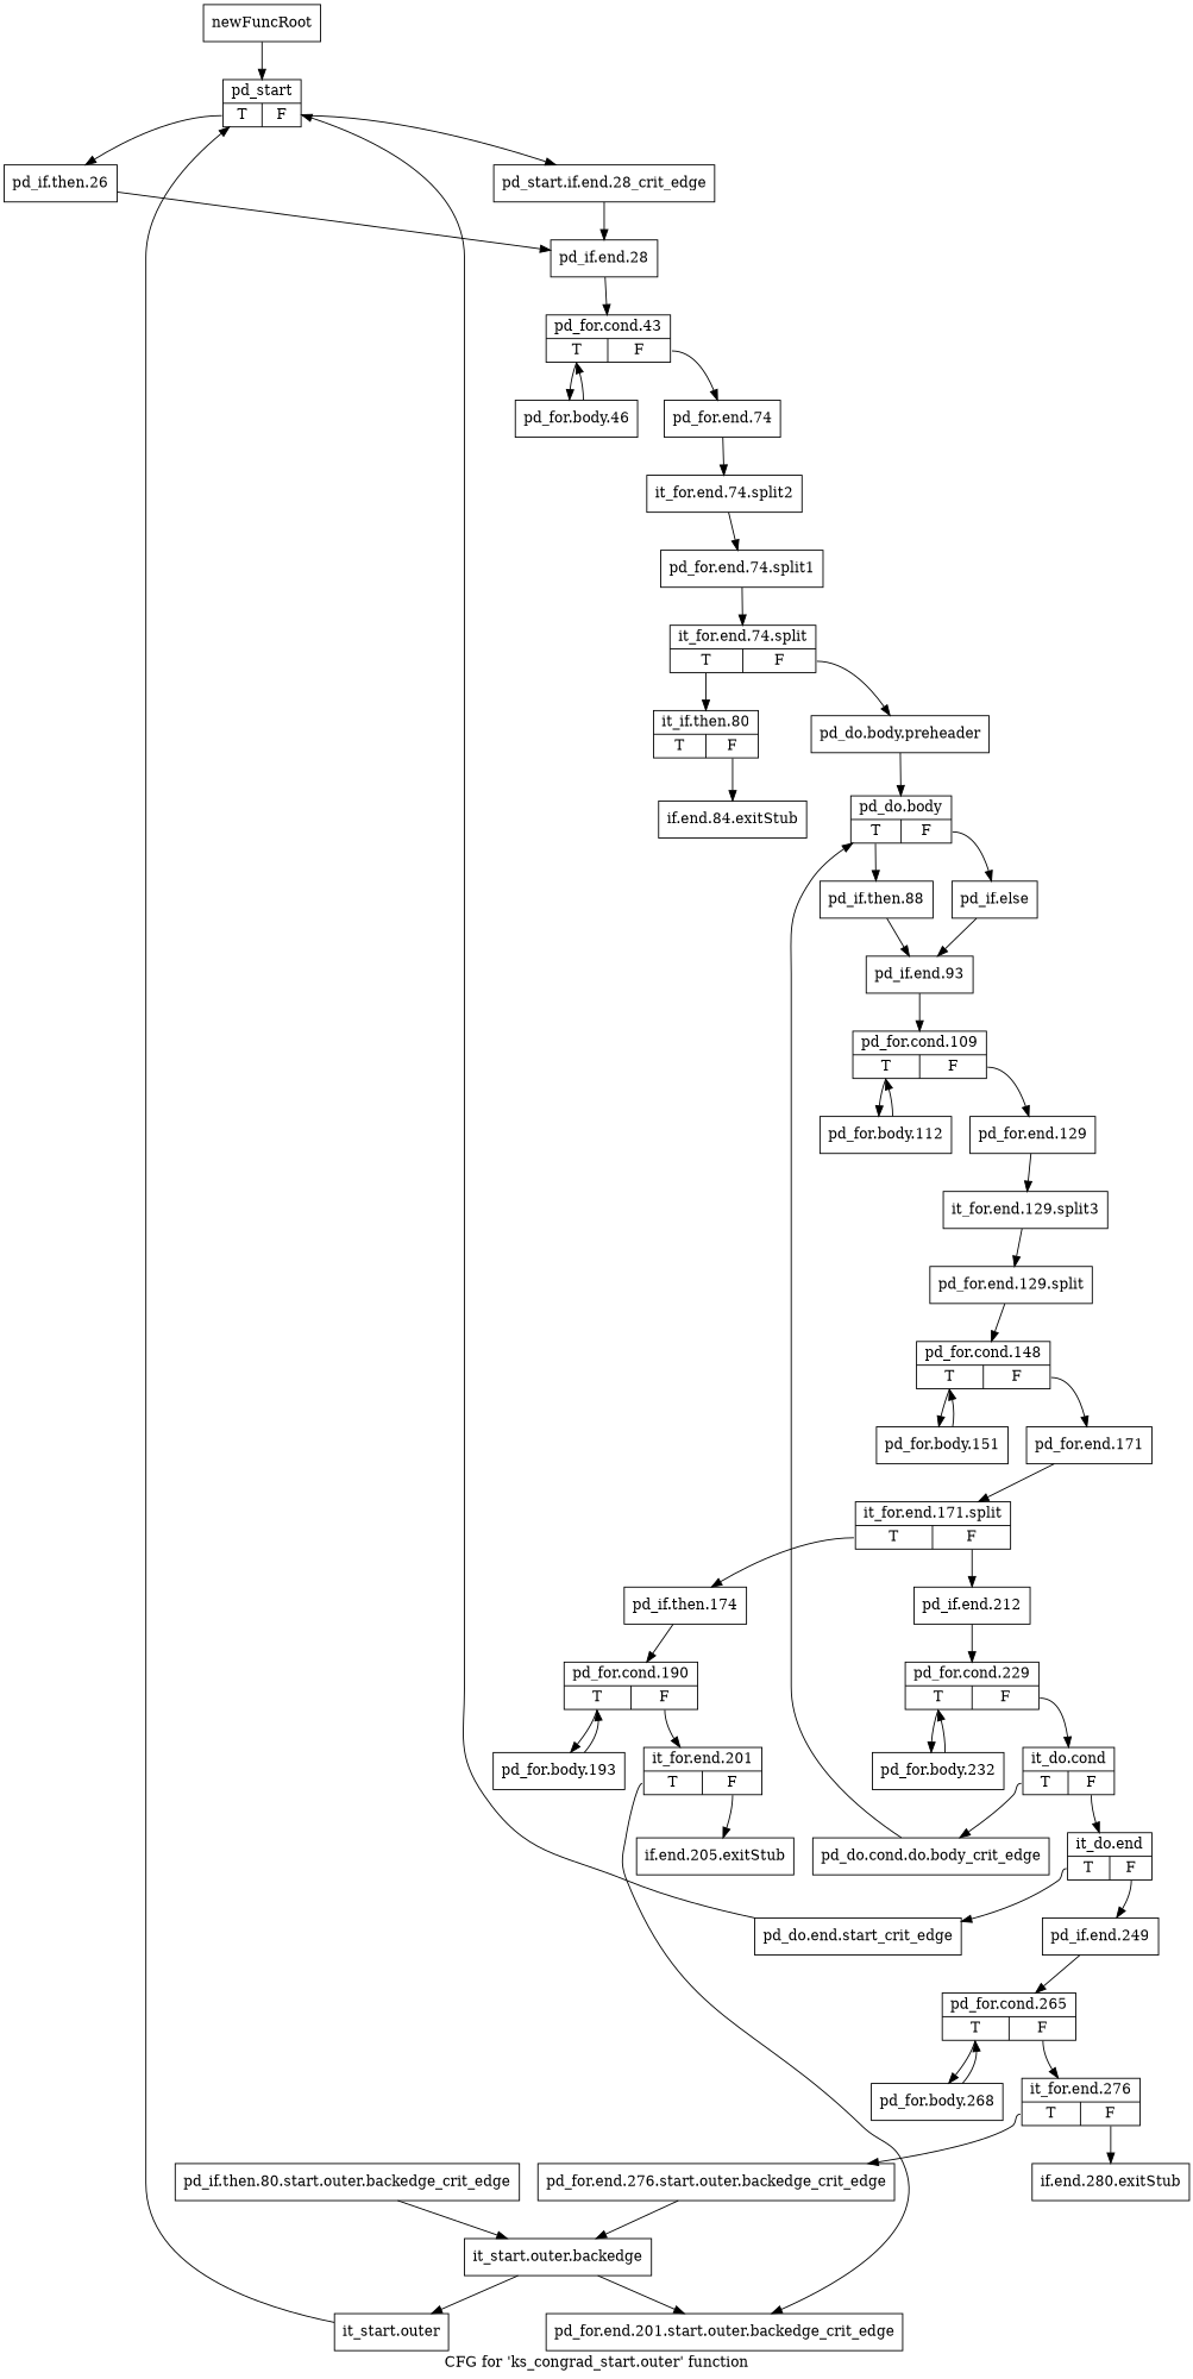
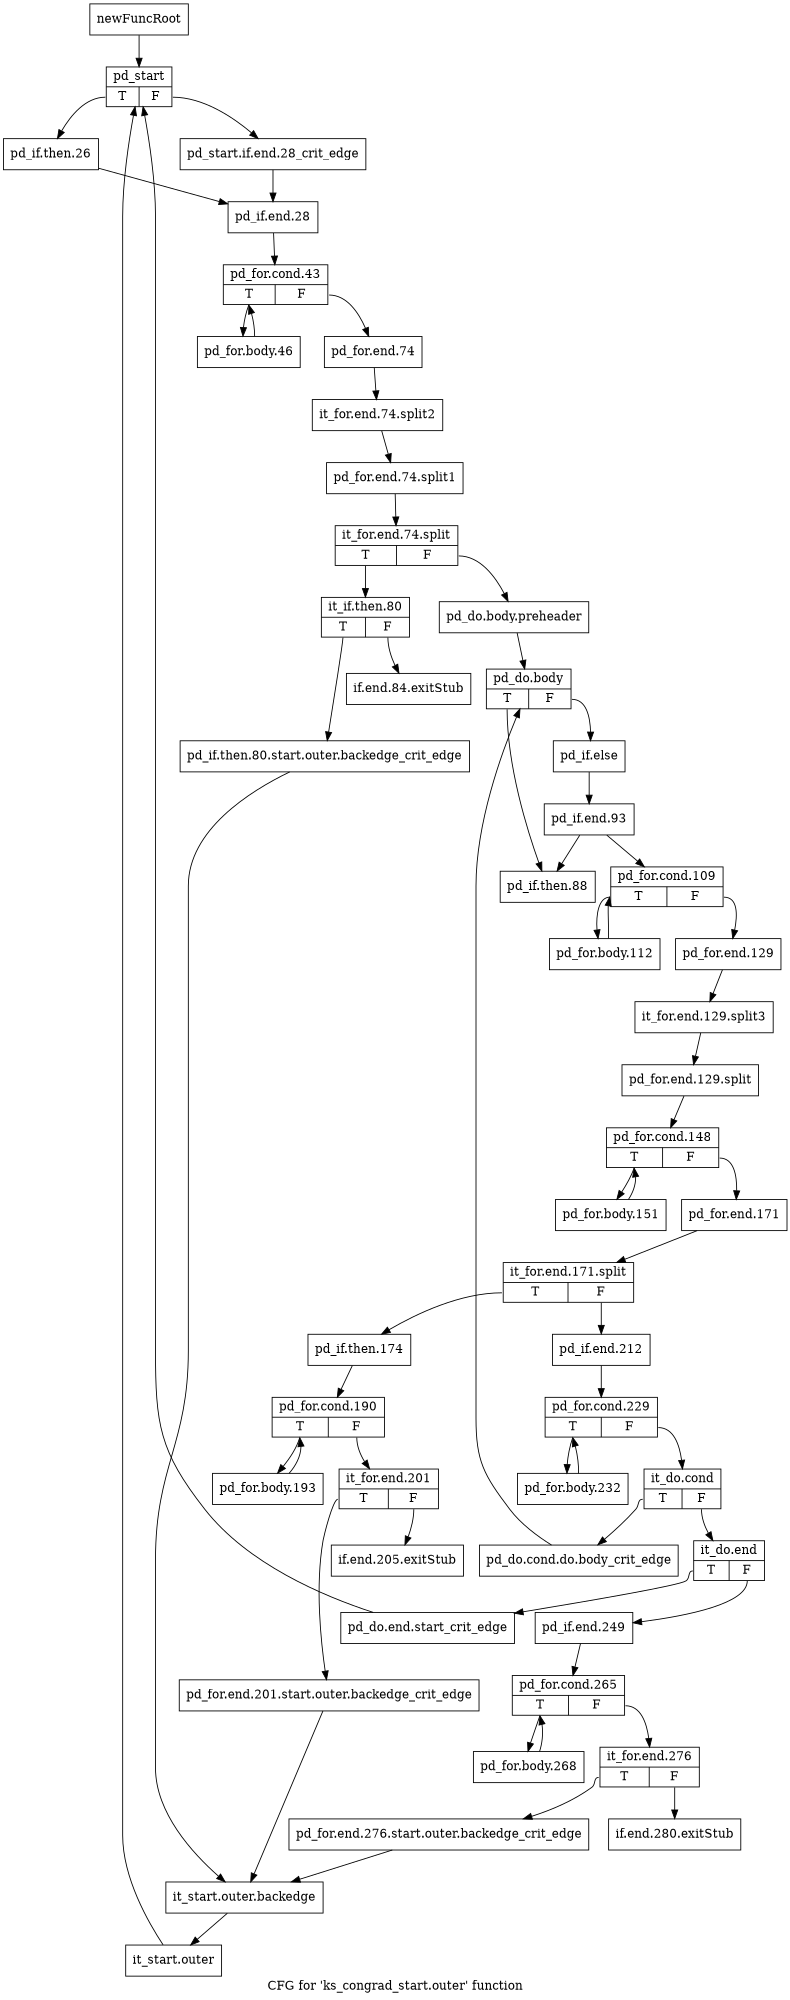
  digraph {
    label="CFG for 'ks_congrad_start.outer' function"
    node [shape=record]
    n1 [label="{newFuncRoot}"]
    n2 [label="{pd_start|{<s0>T|<s1>F}}"]
    n3 [label="{it_start.outer}"]
    n4 [label="{pd_if.then.26}"]
    n5 [label="{pd_start.if.end.28_crit_edge}"]
    n6 [label="{if.end.280.exitStub}"]
    n7 [label="{if.end.205.exitStub}"]
    n8 [label="{if.end.84.exitStub}"]
    n9 [label="{pd_if.end.28}"]
    n10 [label="{pd_for.cond.43|{<s0>T|<s1>F}}"]
    n11 [label="{pd_for.body.46}"]
    n12 [label="{pd_for.end.74}"]
    n13 [label="{it_for.end.74.split2}"]
    n14 [label="{pd_for.end.74.split1}"]
    n15 [label="{it_for.end.74.split|{<s0>T|<s1>F}}"]
    n16 [label="{it_if.then.80|{<s0>T|<s1>F}}"]
    n17 [label="{pd_do.body.preheader}"]
    n18 [label="{pd_if.then.80.start.outer.backedge_crit_edge}"]
    n19 [label="{pd_do.body|{<s0>T|<s1>F}}"]
    n20 [label="{it_start.outer.backedge}"]
    n21 [label="{pd_if.then.88}"]
    n22 [label="{pd_if.else}"]
    n23 [label="{pd_if.end.93}"]
    n24 [label="{pd_for.cond.109|{<s0>T|<s1>F}}"]
    n25 [label="{pd_for.body.112}"]
    n26 [label="{pd_for.end.129}"]
    n27 [label="{it_for.end.129.split3}"]
    n28 [label="{pd_for.end.129.split}"]
    n29 [label="{pd_for.cond.148|{<s0>T|<s1>F}}"]
    n30 [label="{pd_for.body.151}"]
    n31 [label="{pd_for.end.171}"]
    n32 [label="{it_for.end.171.split|{<s0>T|<s1>F}}"]
    n33 [label="{pd_if.then.174}"]
    n34 [label="{pd_if.end.212}"]
    n35 [label="{pd_for.cond.190|{<s0>T|<s1>F}}"]
    n36 [label="{pd_for.cond.229|{<s0>T|<s1>F}}"]
    n37 [label="{pd_for.body.193}"]
    n38 [label="{it_for.end.201|{<s0>T|<s1>F}}"]
    n39 [label="{pd_for.body.232}"]
    n40 [label="{it_do.cond|{<s0>T|<s1>F}}"]
    n41 [label="{pd_do.cond.do.body_crit_edge}"]
    n42 [label="{it_do.end|{<s0>T|<s1>F}}"]
    n43 [label="{pd_do.end.start_crit_edge}"]
    n44 [label="{pd_if.end.249}"]
    n45 [label="{pd_for.cond.265|{<s0>T|<s1>F}}"]
    n46 [label="{pd_for.body.268}"]
    n47 [label="{it_for.end.276|{<s0>T|<s1>F}}"]
    n48 [label="{pd_for.end.276.start.outer.backedge_crit_edge}"]
    n49 [label="{pd_for.end.201.start.outer.backedge_crit_edge}"]
    n1 -> n2
    n2 -> n4 [tailport=s0]
    n2 -> n5 [tailport=s1]
    n3 -> n2
    n4 -> n9
    n5 -> n9
    n9 -> n10
    n10 -> n11 [tailport=s0]
    n10 -> n12 [tailport=s1]
    n11 -> n10
    n12 -> n13
    n13 -> n14
    n14 -> n15
    n15 -> n16 [tailport=s0]
    n15 -> n17 [tailport=s1]
    n16 -> n8 [tailport=s1]
+   n16 -> n18 [tailport=s0]
    n17 -> n19
    n18 -> n20
    n19 -> n21 [tailport=s0]
    n19 -> n22 [tailport=s1]
    n20 -> n3
-   n21 -> n23
+   n23 -> n21
    n22 -> n23
    n23 -> n24
    n24 -> n25 [tailport=s0]
    n24 -> n26 [tailport=s1]
    n25 -> n24
    n26 -> n27
    n27 -> n28
    n28 -> n29
    n29 -> n30 [tailport=s0]
    n29 -> n31 [tailport=s1]
    n30 -> n29
    n31 -> n32
    n32 -> n33 [tailport=s0]
    n32 -> n34 [tailport=s1]
    n33 -> n35
    n34 -> n36
    n35 -> n37 [tailport=s0]
    n35 -> n38 [tailport=s1]
    n36 -> n39 [tailport=s0]
    n36 -> n40 [tailport=s1]
    n37 -> n35
    n38 -> n7 [tailport=s1]
    n38 -> n49 [tailport=s0]
    n39 -> n36
    n40 -> n41 [tailport=s0]
    n40 -> n42 [tailport=s1]
    n41 -> n19
    n42 -> n43 [tailport=s0]
    n42 -> n44 [tailport=s1]
    n43 -> n2
    n44 -> n45
    n45 -> n46 [tailport=s0]
    n45 -> n47 [tailport=s1]
    n46 -> n45
    n47 -> n6 [tailport=s1]
    n47 -> n48 [tailport=s0]
    n48 -> n20
-   n20 -> n49
+   n49 -> n20
  }
